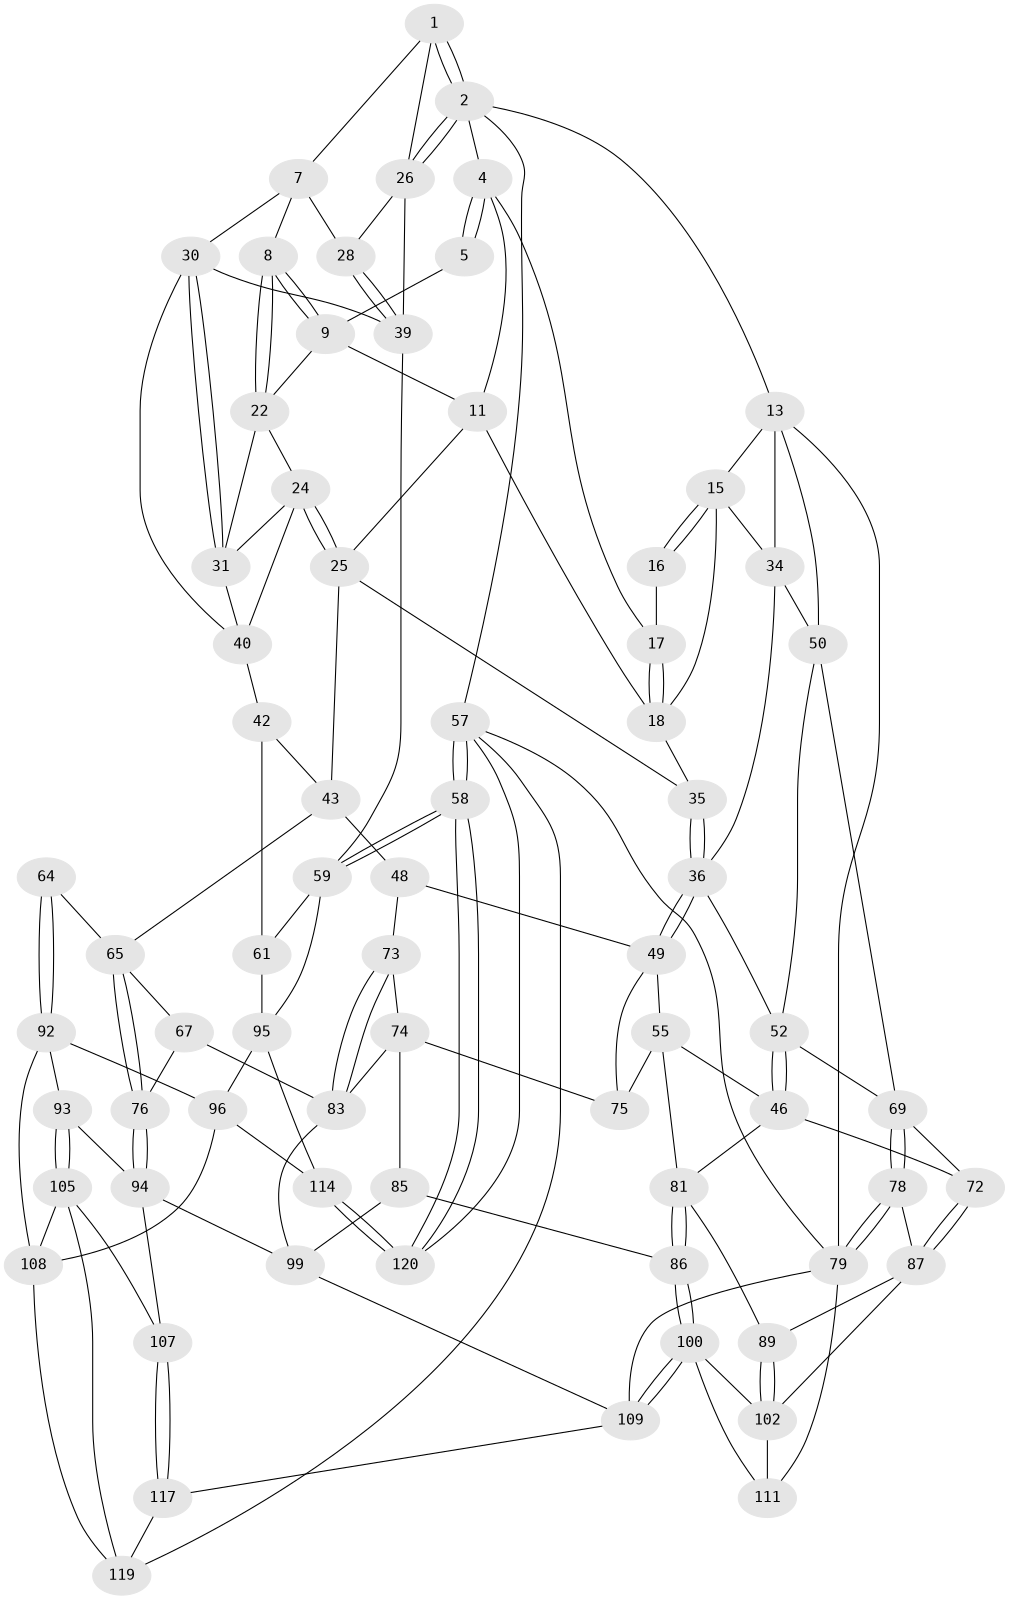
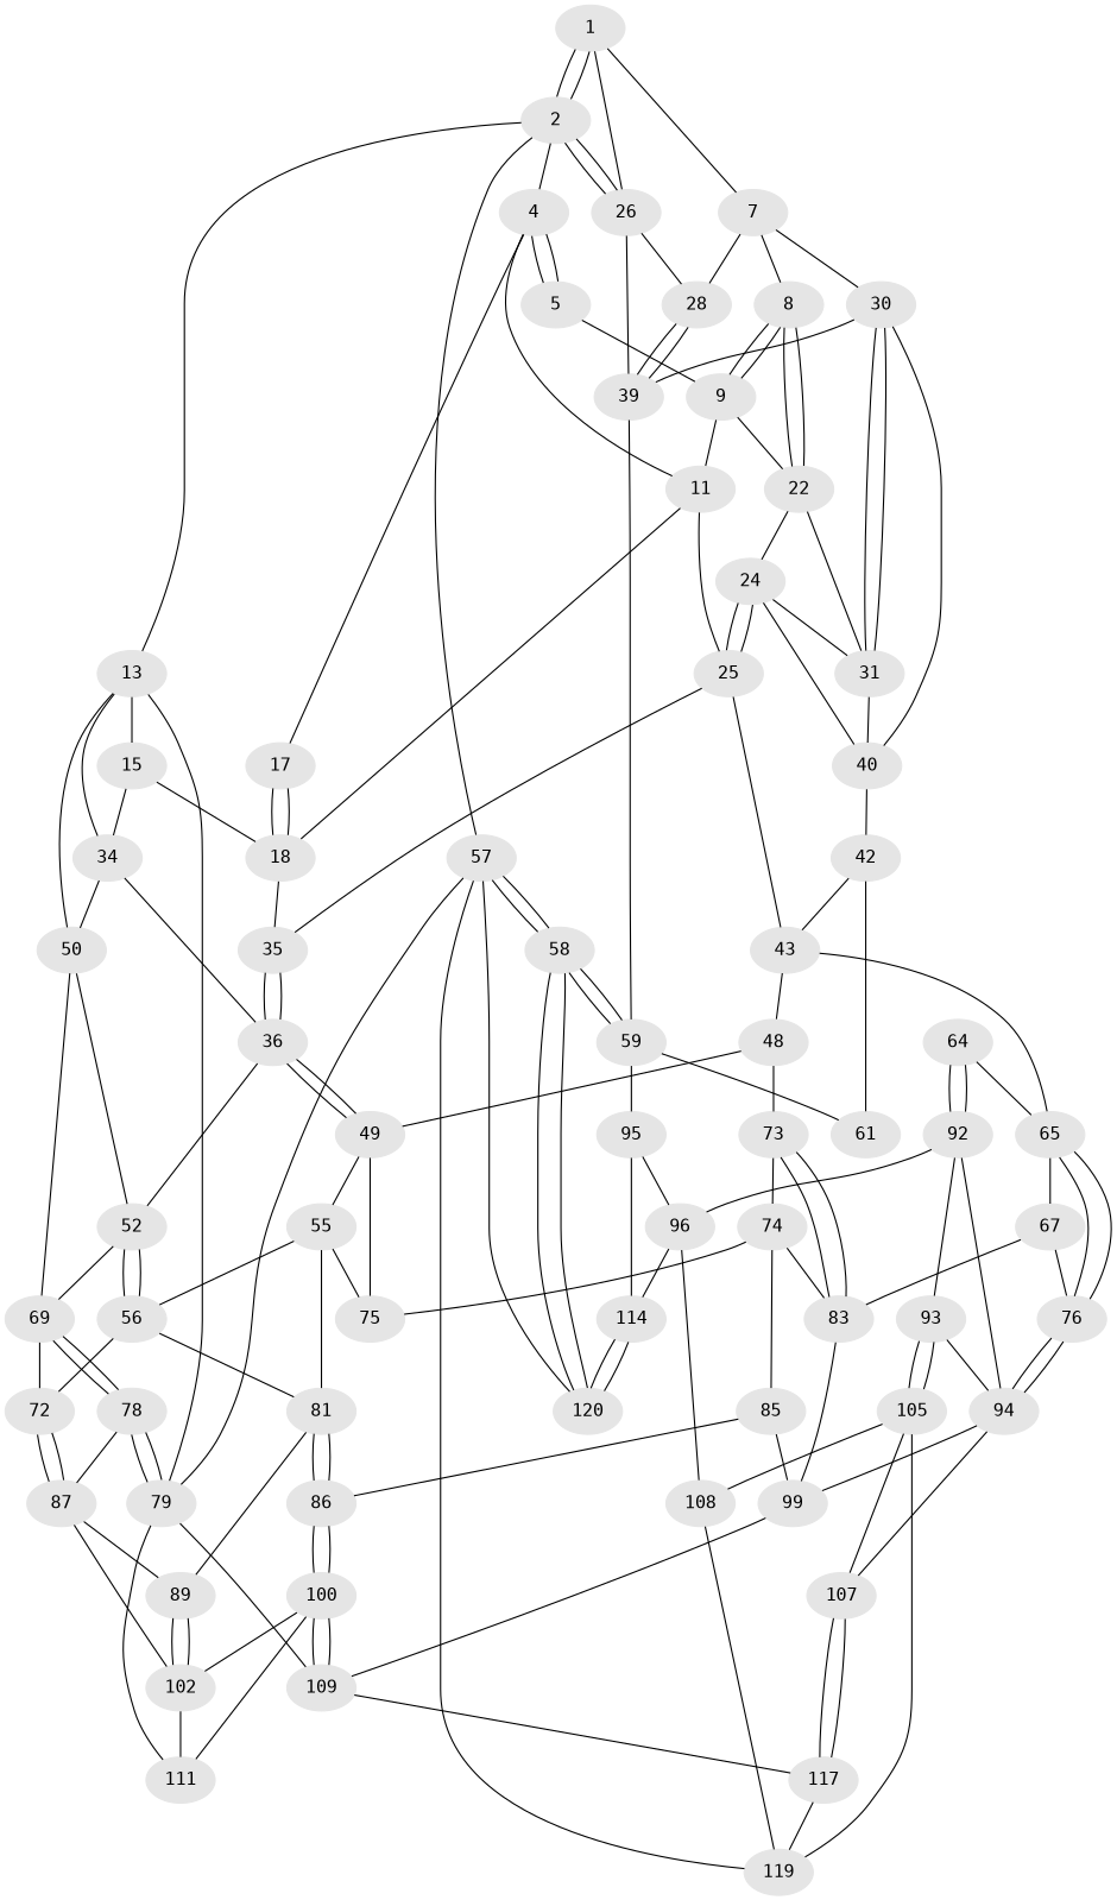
  graph {
    fontname="DejaVu Sans Mono"
    node [color=gray90 fontname="DejaVu Sans Mono" style=filled]
    edge [fontname="DejaVu Sans Mono"]
    1 [super="+6"]
    2 [super="+3"]
    7 [super="+29"]
    26 [super="+27"]
    4 [super="+10"]
    13 [super="+14"]
    57 [super="+122"]
    8
    28
    30 [super="+46"]
    39 [super="+45"]
    5
    11 [super="+20"]
    17
    15 [super="+19"]
    34 [super="+38"]
    50 [super="+51"]
    79 [super="+113"]
    58
    119 [super="+123"]
    120 [super="+121"]
    9 [super="+12"]
    18 [super="+21"]
    25 [super="+44"]
    22 [super="+23"]
    31 [super="+32"]
    40 [super="+41"]
    24 [super="+33"]
    35
    43 [super="+47"]
-   16
    36 [super="+37"]
    52 [super="+53"]
    69 [super="+70"]
    109 [super="+112"]
    111
    42 [super="+62"]
    48 [super="+68"]
    65 [super="+66"]
    59 [super="+60"]
    49 [super="+54"]
    55 [super="+80"]
    75
-   56 [super="+71" label=46]
+   56 [super="+71"]
    61 [super="+90"]
    95 [super="+110"]
    73
    67 [super="+77"]
    76
    83 [super="+91"]
    74 [super="+84"]
    81 [super="+82"]
    72
    78
    86
    89
    87 [super="+88"]
    96 [super="+116"]
    114 [super="+115"]
    64
    92 [super="+97"]
    93
    108 [super="+118"]
    94 [super="+98"]
    99 [super="+103"]
    102 [super="+104"]
    85
    107
    117
    100 [super="+101"]
    105 [super="+106"]
    1 -- 2
    1 -- 2
    1 -- 7
    1 -- 26
    2 -- 26
    2 -- 26
    2 -- 4
    2 -- 13
    2 -- 57
    7 -- 8
    7 -- 28
    7 -- 30
    26 -- 28
    26 -- 39
    4 -- 5
    4 -- 5
    4 -- 11
    4 -- 17
    13 -- 15
    13 -- 34
    13 -- 50
    13 -- 79
    57 -- 79
    57 -- 58
    57 -- 58
    57 -- 119
    57 -- 120
    8 -- 9
    8 -- 9
    8 -- 22
    8 -- 22
    28 -- 39
    28 -- 39
    30 -- 39
    30 -- 31
    30 -- 31
    30 -- 40
    39 -- 59
    5 -- 9
    11 -- 18
    11 -- 25
    17 -- 18
    17 -- 18
    15 -- 34
    15 -- 18
-   15 -- 16
-   15 -- 16
    34 -- 50
    34 -- 36
    50 -- 52
    50 -- 69
    79 -- 109
    79 -- 111
    58 -- 120
    58 -- 120
    58 -- 59
    58 -- 59
    9 -- 11
    9 -- 22
    18 -- 35
    25 -- 35
    25 -- 43
    22 -- 31
    22 -- 24
    31 -- 40
    40 -- 42
    24 -- 25
    24 -- 25
    24 -- 31
    24 -- 40
    35 -- 36
    35 -- 36
    43 -- 48
    43 -- 65
-   16 -- 17
    36 -- 52
    36 -- 49
    36 -- 49
    52 -- 69
    52 -- 56
    52 -- 56
    69 -- 72
    69 -- 78
    69 -- 78
    109 -- 117
    42 -- 43
    42 -- 61
    48 -- 49
    48 -- 73
    65 -- 67
    65 -- 76
    65 -- 76
    59 -- 61
    59 -- 95
    49 -- 55
    49 -- 75
    55 -- 75
    55 -- 56
    55 -- 81
    56 -- 81
    56 -- 72
-   61 -- 95
    95 -- 96
    95 -- 114
    73 -- 83
    73 -- 83
    73 -- 74
    67 -- 76
    67 -- 83
    76 -- 94
    76 -- 94
    83 -- 99
    74 -- 75
    74 -- 83
    74 -- 85
    81 -- 86
    81 -- 86
    81 -- 89
    72 -- 87
    72 -- 87
    78 -- 79
    78 -- 79
    78 -- 87
    86 -- 100
    86 -- 100
    89 -- 102
    89 -- 102
    87 -- 89
    87 -- 102
    96 -- 114
    96 -- 108
    114 -- 120 [weight=2]
    114 -- 120
    64 -- 65
    64 -- 92
    64 -- 92
    92 -- 96
    92 -- 93
-   92 -- 108
+   92 -- 94
    93 -- 94
    93 -- 105
    93 -- 105
    108 -- 119
    94 -- 99
    94 -- 107
    99 -- 109
    102 -- 111
    85 -- 86
    85 -- 99
    107 -- 117
    107 -- 117
    117 -- 119
    100 -- 109
    100 -- 109
    100 -- 111
    100 -- 102
    105 -- 119
    105 -- 108
    105 -- 107
  }
